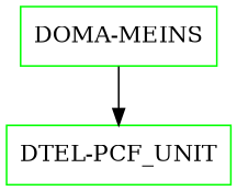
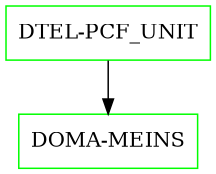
  digraph {
    node [color=green shape=box]
    "DTEL-PCF_UNIT"
    "DOMA-MEINS"
-   "DOMA-MEINS" -> "DTEL-PCF_UNIT"
+   "DTEL-PCF_UNIT" -> "DOMA-MEINS"
  }
